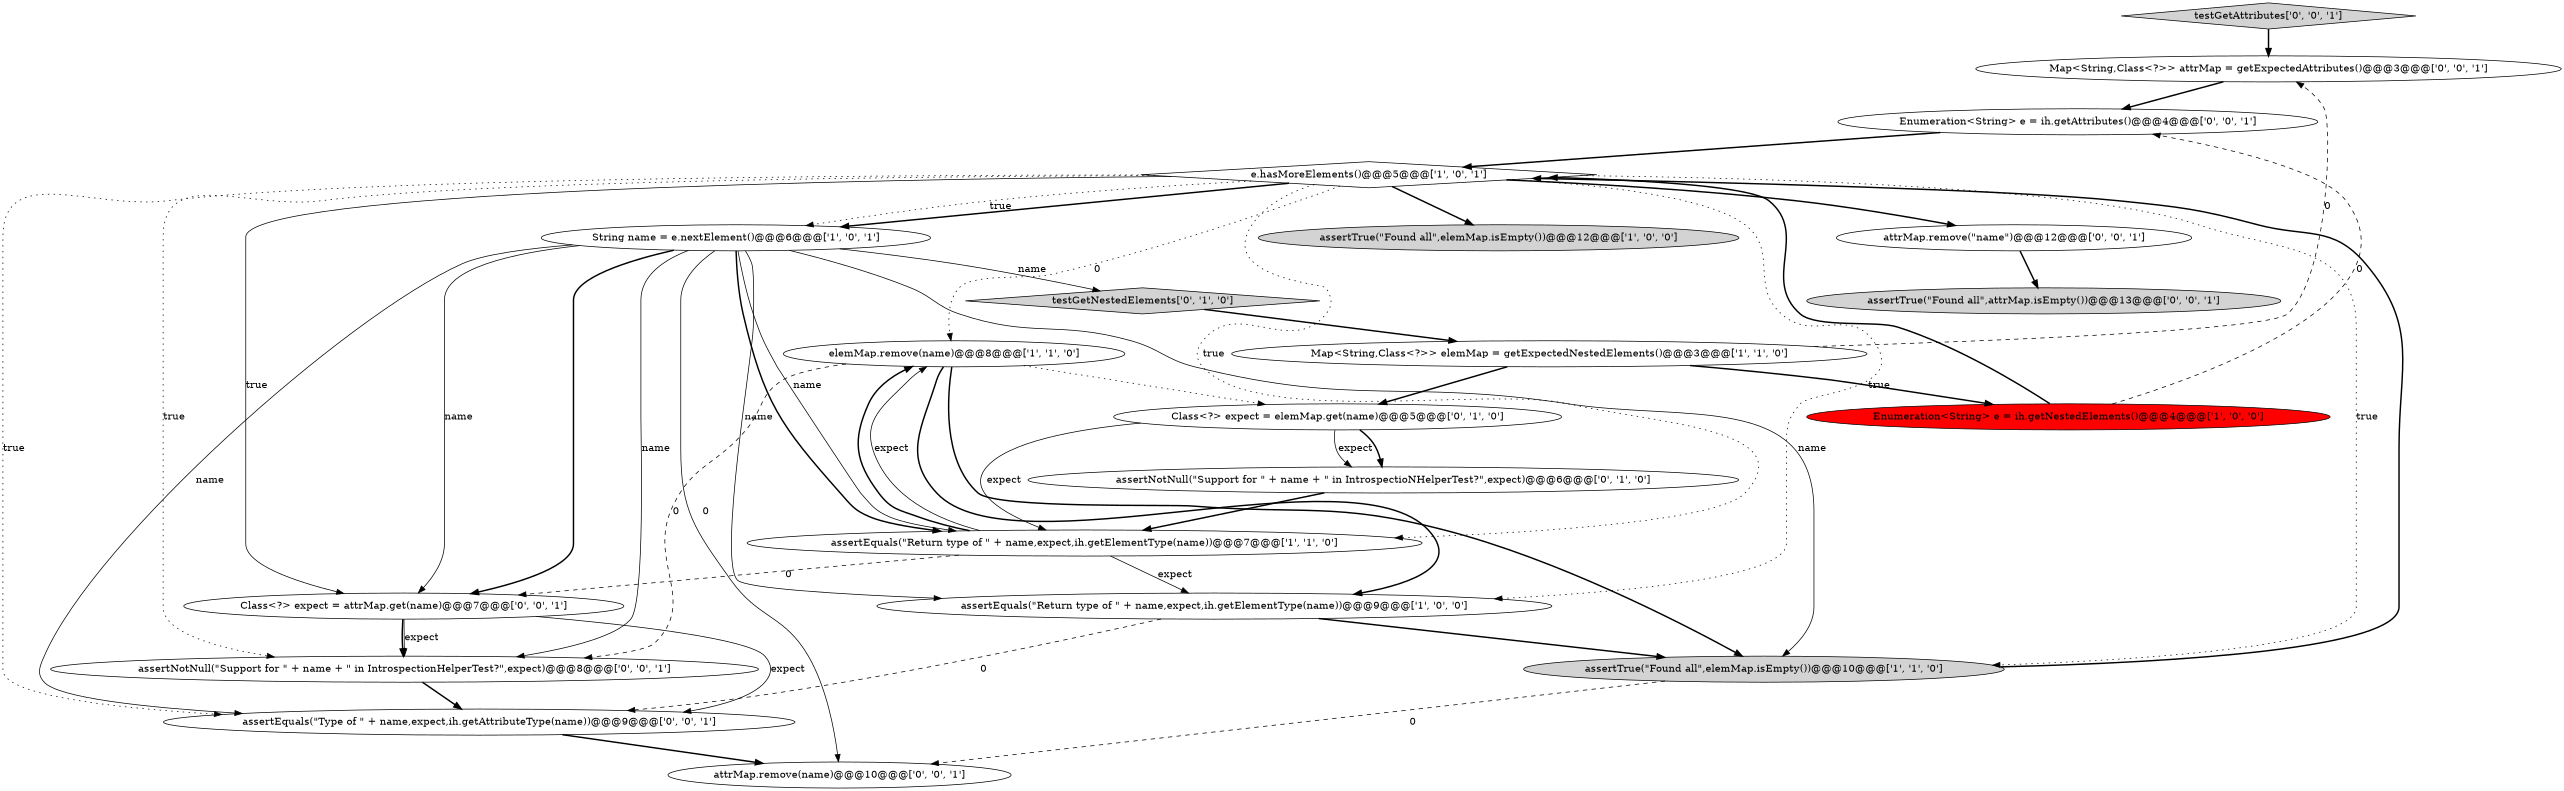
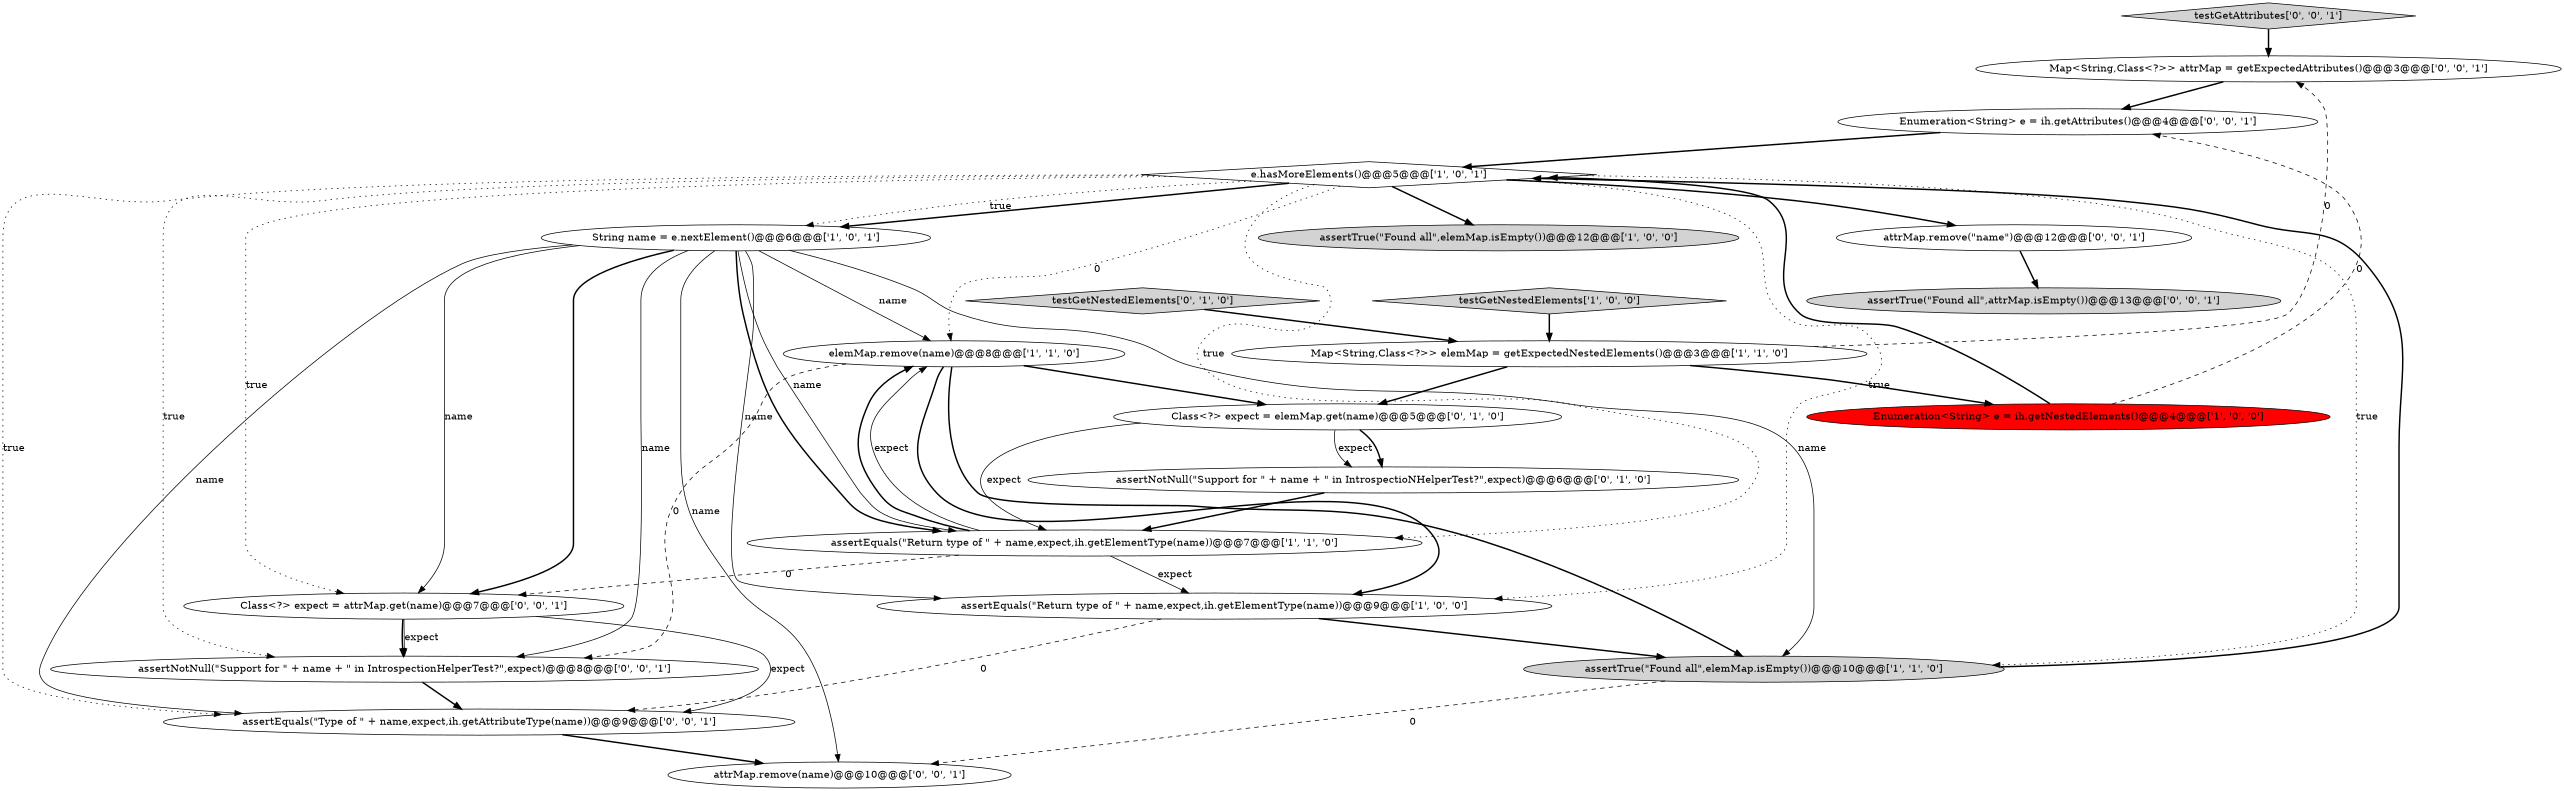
  digraph {
    node [fillcolor=white shape=ellipse style=filled]
    edge [style=bold]
    n1 [fillcolor=lightgray label="testGetAttributes['0', '0', '1']" shape=diamond]
    n2 [label="Map<String,Class<?>> attrMap = getExpectedAttributes()@@@3@@@['0', '0', '1']"]
    n3 [label="Enumeration<String> e = ih.getAttributes()@@@4@@@['0', '0', '1']"]
    n4 [fillcolor=red label="Enumeration<String> e = ih.getNestedElements()@@@4@@@['1', '0', '0']"]
    n5 [label="e.hasMoreElements()@@@5@@@['1', '0', '1']" shape=diamond]
    n6 [label="attrMap.remove(\"name\")@@@12@@@['0', '0', '1']"]
    n7 [label="elemMap.remove(name)@@@8@@@['1', '1', '0']"]
    n8 [label="assertNotNull(\"Support for \" + name + \" in IntrospectionHelperTest?\",expect)@@@8@@@['0', '0', '1']"]
    n9 [label="assertEquals(\"Return type of \" + name,expect,ih.getElementType(name))@@@9@@@['1', '0', '0']"]
    n10 [fillcolor=lightgray label="assertTrue(\"Found all\",elemMap.isEmpty())@@@10@@@['1', '1', '0']"]
    n11 [fillcolor=lightgray label="assertTrue(\"Found all\",elemMap.isEmpty())@@@12@@@['1', '0', '0']"]
    n12 [label="assertEquals(\"Return type of \" + name,expect,ih.getElementType(name))@@@7@@@['1', '1', '0']"]
    n13 [label="Class<?> expect = attrMap.get(name)@@@7@@@['0', '0', '1']"]
    n14 [label="assertEquals(\"Type of \" + name,expect,ih.getAttributeType(name))@@@9@@@['0', '0', '1']"]
    n15 [label="String name = e.nextElement()@@@6@@@['1', '0', '1']"]
    n16 [fillcolor=lightgray label="assertTrue(\"Found all\",attrMap.isEmpty())@@@13@@@['0', '0', '1']"]
    n17 [label="Map<String,Class<?>> elemMap = getExpectedNestedElements()@@@3@@@['1', '1', '0']"]
    n18 [label="Class<?> expect = elemMap.get(name)@@@5@@@['0', '1', '0']"]
    n19 [label="assertNotNull(\"Support for \" + name + \" in IntrospectioNHelperTest?\",expect)@@@6@@@['0', '1', '0']"]
    n20 [label="attrMap.remove(name)@@@10@@@['0', '0', '1']"]
    n21 [fillcolor=lightgray label="testGetNestedElements['0', '1', '0']" shape=diamond]
+   n22 [fillcolor=lightgray label="testGetNestedElements['1', '0', '0']" shape=diamond]
    n1 -> n2
    n2 -> n3
    n3 -> n5
    n4 -> n3 [label=0 style=dashed]
    n4 -> n5
    n5 -> n6
    n5 -> n7 [label=0 style=dotted]
    n5 -> n8 [label=true style=dotted]
    n5 -> n9 [label=true style=dotted]
    n5 -> n10 [label=true style=dotted]
    n5 -> n11
    n5 -> n12 [label=true style=dotted]
-   n5 -> n13 [label=true style=solid]
+   n5 -> n13 [label=true style=dotted]
    n5 -> n14 [label=true style=dotted]
    n5 -> n15
    n5 -> n15 [label=true style=dotted]
    n6 -> n16
    n7 -> n8 [label=0 style=dashed]
    n7 -> n9
    n7 -> n10
-   n7 -> n18 [style=dotted]
+   n7 -> n18
    n8 -> n14
    n9 -> n10
    n9 -> n14 [label=0 style=dashed]
    n10 -> n5
    n10 -> n20 [label=0 style=dashed]
    n12 -> n7 [label=expect style=solid]
    n12 -> n7
    n12 -> n9 [label=expect style=solid]
    n12 -> n13 [label=0 style=dashed]
    n13 -> n8 [label=expect style=solid]
    n13 -> n8
    n13 -> n14 [label=expect style=solid]
    n14 -> n20
-   n15 -> n21 [label=name style=solid]
+   n15 -> n7 [label=name style=solid]
    n15 -> n8 [label=name style=solid]
    n15 -> n9 [label=name style=solid]
    n15 -> n10 [label=name style=solid]
    n15 -> n12 [label=name style=solid]
    n15 -> n12
    n15 -> n13 [label=name style=solid]
    n15 -> n13
    n15 -> n14 [label=name style=solid]
-   n15 -> n20 [label=0 style=solid]
+   n15 -> n20 [label=name style=solid]
    n17 -> n2 [label=0 style=dashed]
    n17 -> n4
    n17 -> n18
    n18 -> n12 [label=expect style=solid]
    n18 -> n19 [label=expect style=solid]
    n18 -> n19
    n19 -> n12
    n21 -> n17
+   n22 -> n17
  }
